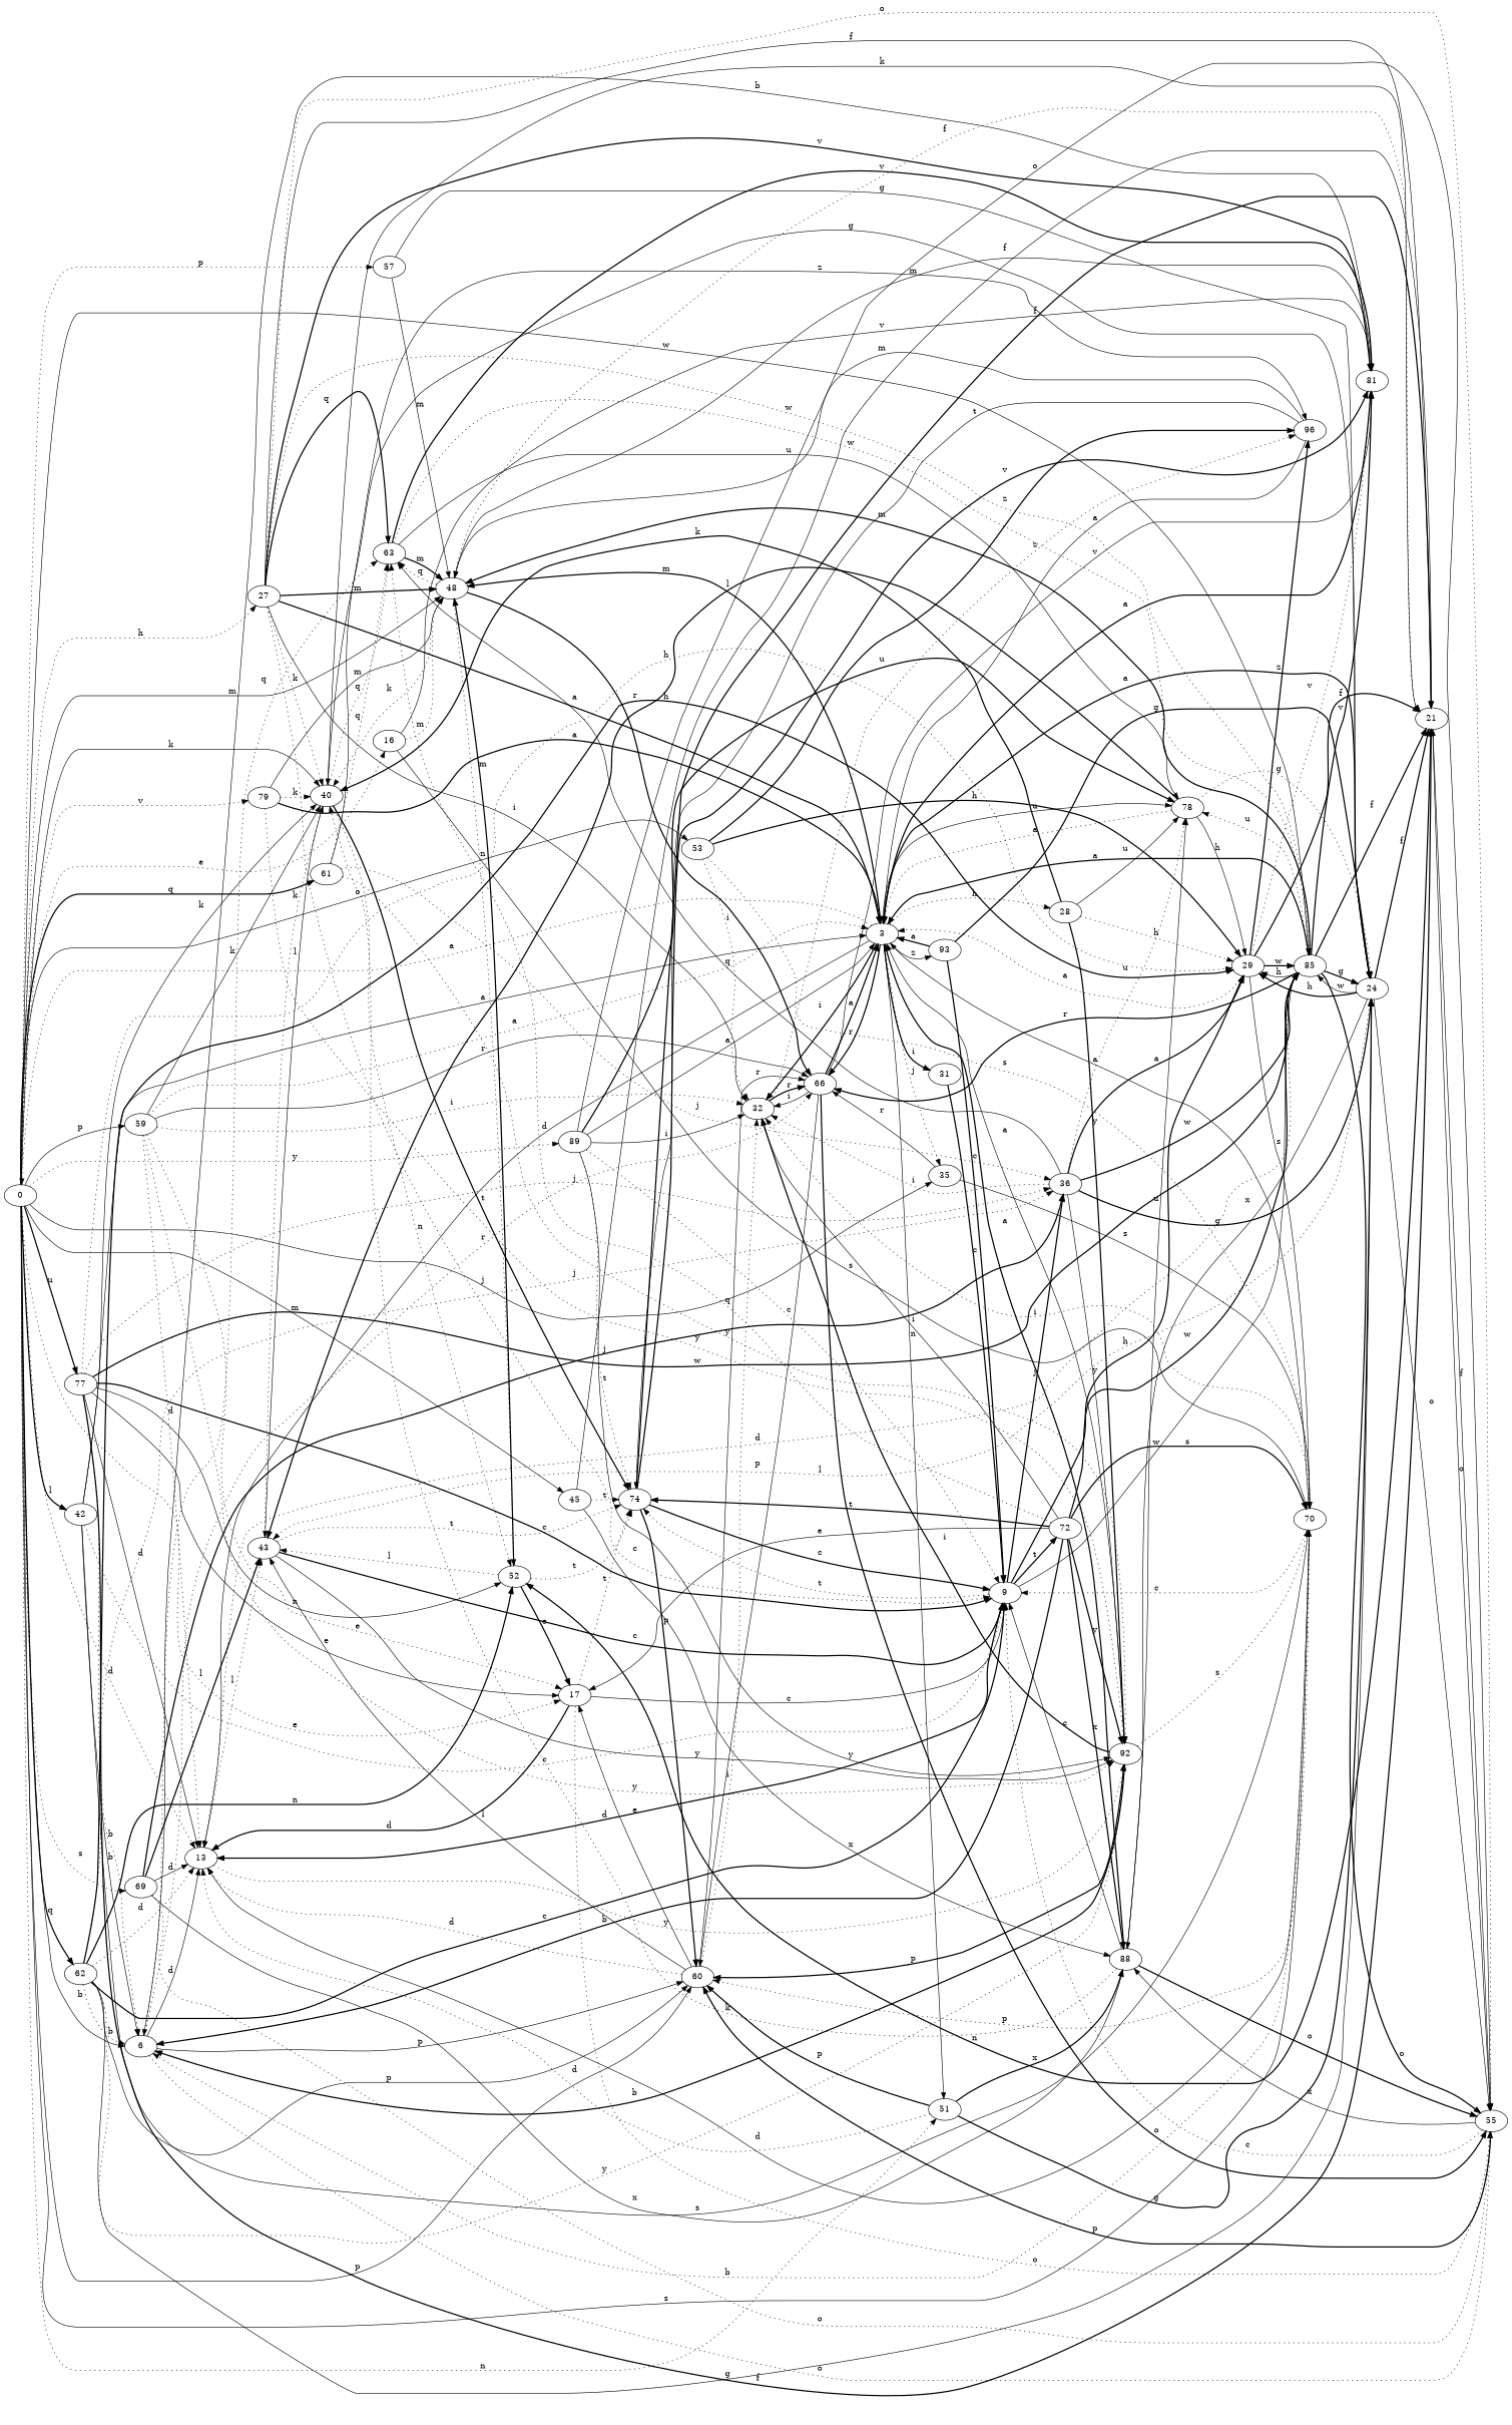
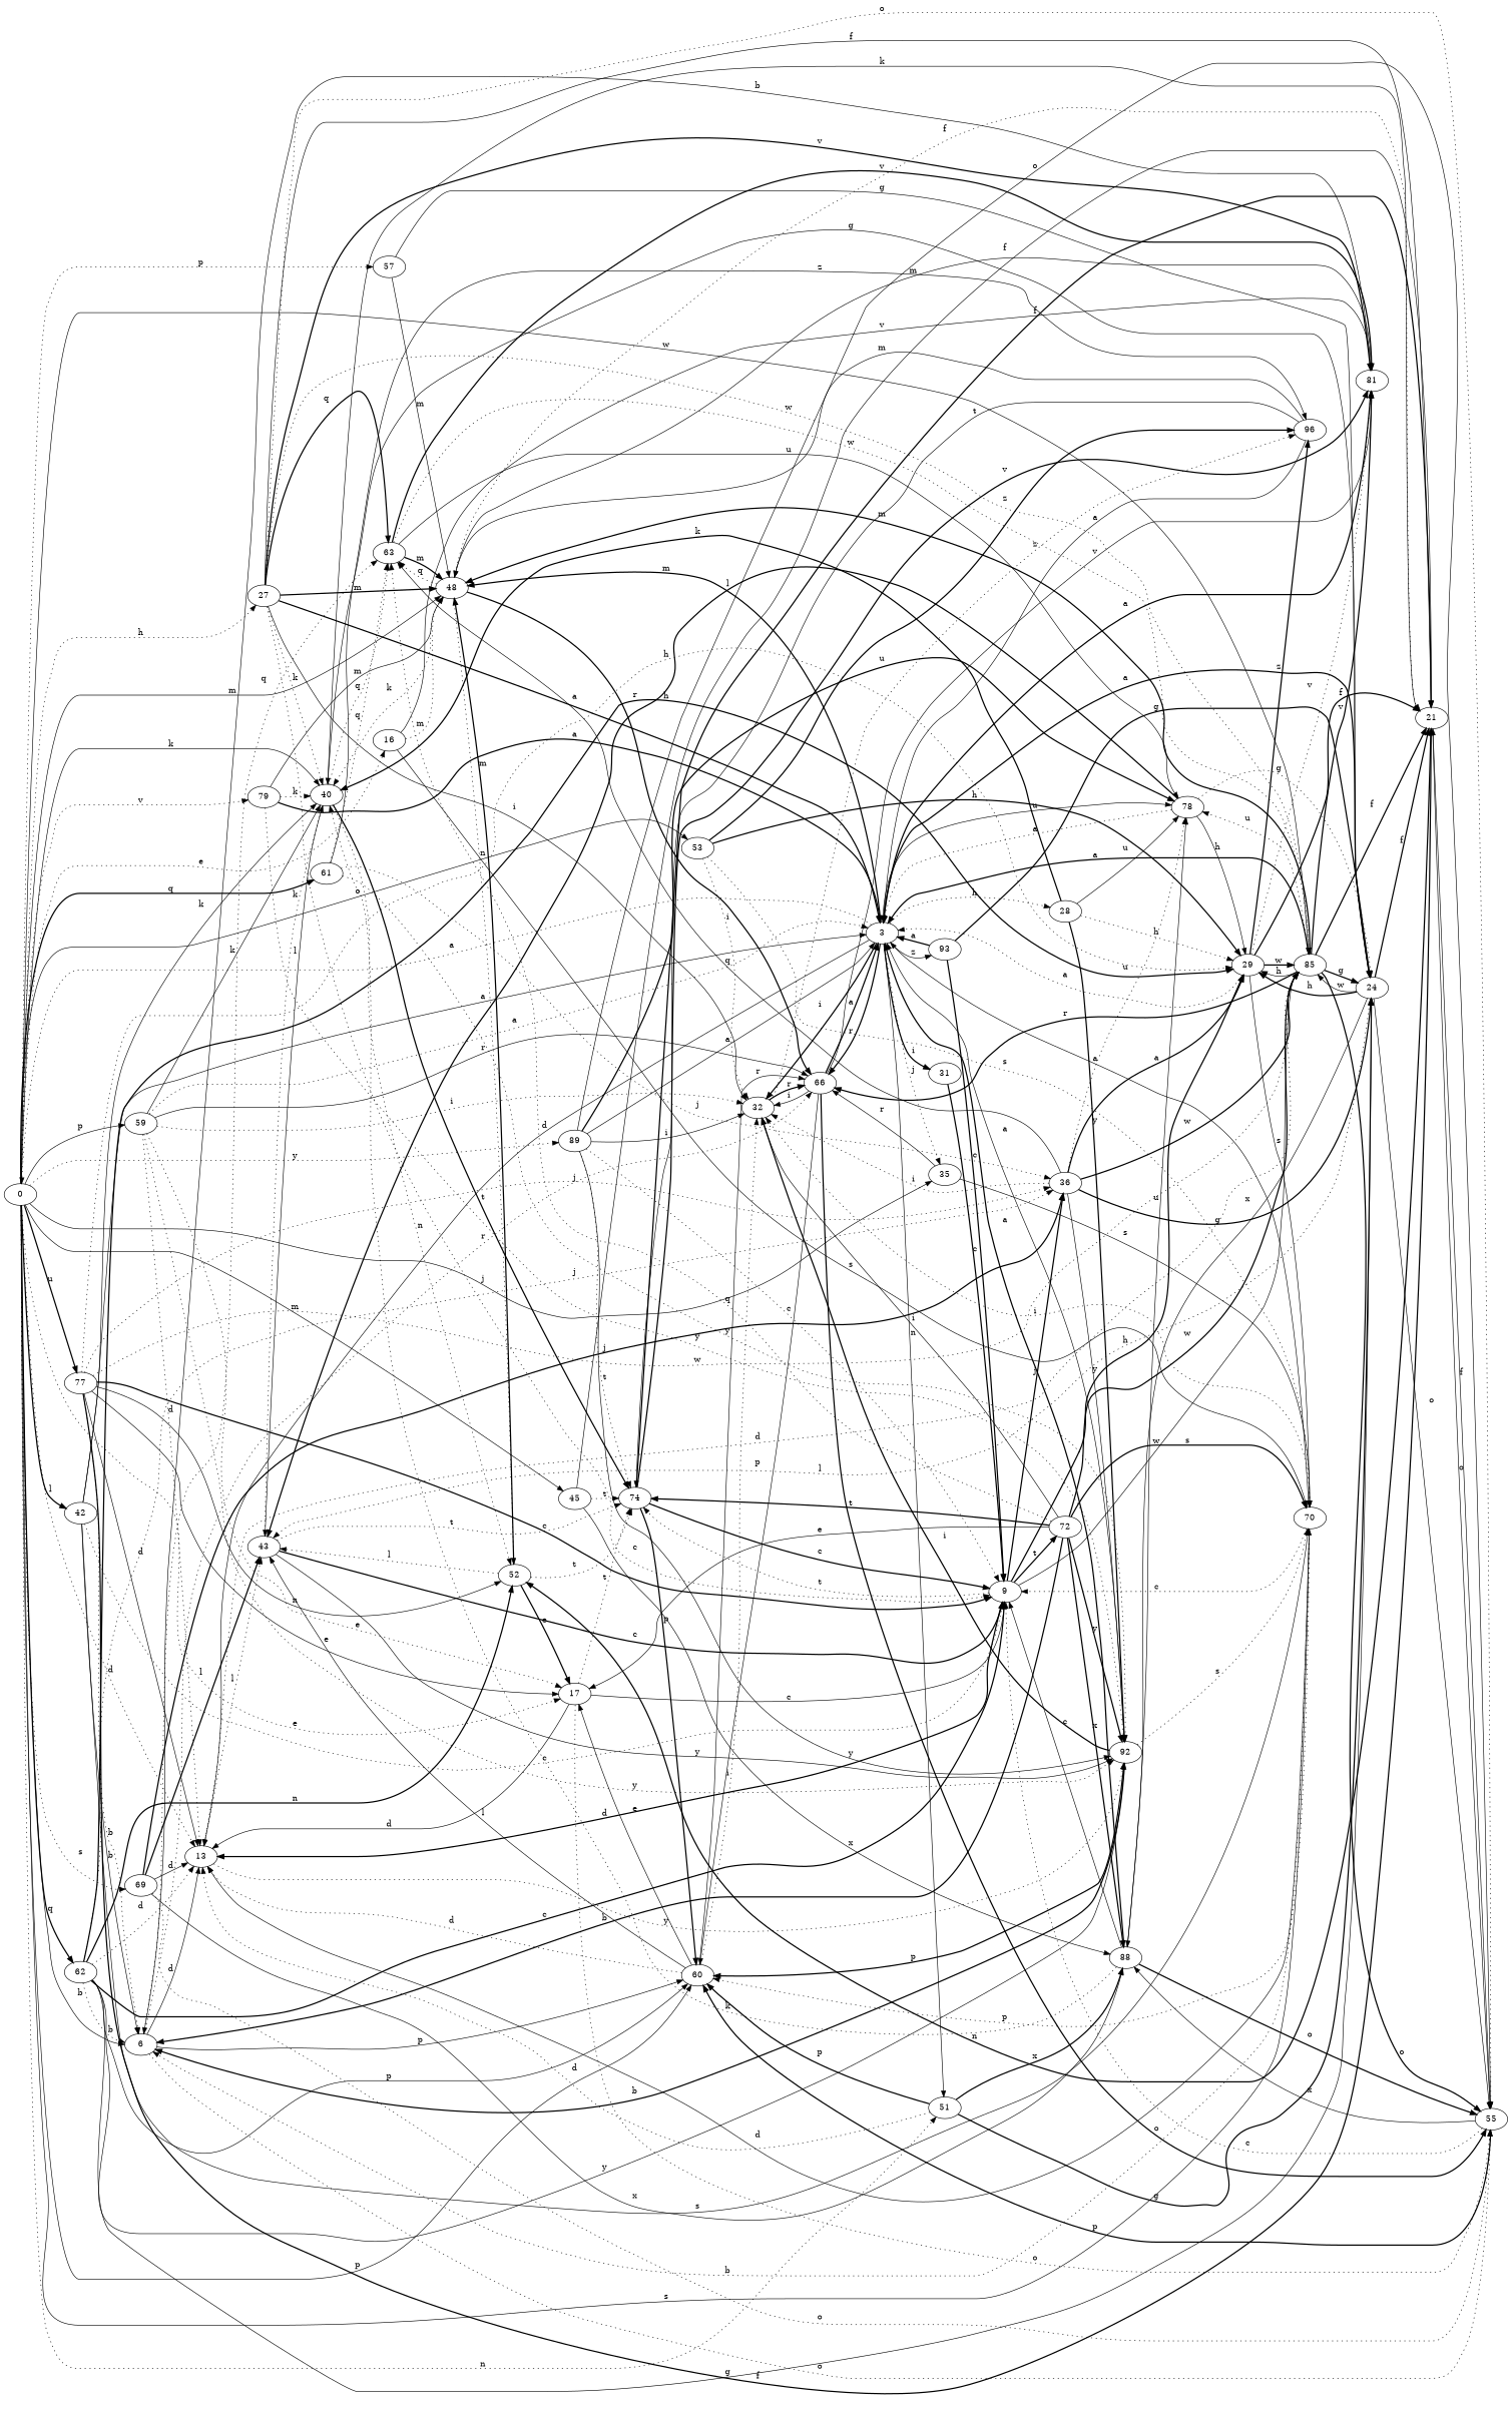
  strict digraph {
    rankdir=LR
    edge [style=dotted]
    0
    6
    13
    16
    17
    27
    35
    40
    42
    45
    48
    51
    53
    57
    59
    60
    61
    62
    69
    70
    77
    79
    85
    89
    66
    55
    63
    43
    92
    81
    9
    74
    3
    32
    21
    52
    24
    88
    29
    96
    36
    78
    28
    31
    93
    72
    0 -> 6 [label=b style=solid]
    0 -> 13 [label=d]
    0 -> 16 [label=e]
    0 -> 17 [label=e]
    0 -> 27 [label=h]
    0 -> 35 [label=j style=solid]
    0 -> 40 [label=k style=solid]
    0 -> 42 [label=l style=bold]
    0 -> 45 [label=m style=solid]
    0 -> 48 [label=m style=solid]
    0 -> 51 [label=n]
    0 -> 53 [label=o style=solid]
    0 -> 57 [label=p]
    0 -> 59 [label=p style=solid]
    0 -> 60 [label=p style=solid]
    0 -> 61 [label=q style=bold]
    0 -> 62 [label=q style=bold]
    0 -> 69 [label=s]
    0 -> 70 [label=s style=solid]
    0 -> 77 [label=u style=bold]
    0 -> 79 [label=v]
    0 -> 85 [label=w style=solid]
    0 -> 89 [label=y]
    6 -> 13 [label=d style=solid]
    6 -> 60 [label=p style=solid]
    6 -> 66 [label=r]
    6 -> 55 [label=o]
    6 -> 63 [label=q]
    13 -> 43 [label=l]
    13 -> 92 [label=y]
    16 -> 48 [label=m]
    16 -> 70 [label=s style=solid]
    16 -> 81 [label=v style=solid]
-   17 -> 13 [label=d style=bold]
+   17 -> 13 [label=d style=solid]
    17 -> 55 [label=o]
    17 -> 9 [label=c style=solid]
    17 -> 74 [label=t]
    27 -> 40 [label=k]
    27 -> 48 [label=m style=bold]
    27 -> 85 [label=w]
    27 -> 55 [label=o]
    27 -> 63 [label=q style=bold]
    27 -> 81 [label=v style=bold]
    27 -> 9 [label=c]
    27 -> 3 [label=a style=bold]
    27 -> 32 [label=i style=solid]
    27 -> 21 [label=f style=solid]
    35 -> 70 [label=s style=solid]
    35 -> 66 [label=r style=solid]
    40 -> 63 [label=q]
    40 -> 43 [label=l style=solid]
    40 -> 74 [label=t style=bold]
    40 -> 52 [label=n]
    40 -> 24 [label=g style=solid]
    42 -> 6 [label=b style=solid]
    42 -> 40 [label=k style=solid]
    42 -> 70 [label=s style=solid]
    42 -> 9 [label=c]
    42 -> 3 [label=a style=solid]
    45 -> 74 [label=t]
    45 -> 21 [label=f style=solid]
    45 -> 88 [label=x style=solid]
    48 -> 40 [label=k]
    48 -> 66 [label=r style=bold]
    48 -> 63 [label=q]
    48 -> 21 [label=f]
    48 -> 52 [label=n]
    51 -> 13 [label=d]
    51 -> 60 [label=p style=bold]
    51 -> 24 [label=g style=bold]
    51 -> 88 [label=x style=bold]
    53 -> 70 [label=s]
    53 -> 32 [label=i]
    53 -> 29 [label=h style=bold]
    53 -> 96 [label=z style=bold]
    57 -> 48 [label=m style=solid]
    57 -> 24 [label=g style=solid]
    59 -> 13 [label=d]
    59 -> 17 [label=e]
    59 -> 40 [label=k style=solid]
    59 -> 66 [label=r style=solid]
    59 -> 92 [label=y]
    59 -> 3 [label=a]
    59 -> 32 [label=i]
    60 -> 13 [label=d]
    60 -> 17 [label=e style=solid]
    60 -> 66 [label=r style=solid]
    60 -> 43 [label=l style=solid]
    60 -> 32 [label=i]
    61 -> 63 [label=q]
    61 -> 92 [label=y]
    61 -> 96 [label=z style=solid]
    61 -> 36 [label=j]
    62 -> 6 [label=b]
    62 -> 13 [label=d]
    62 -> 60 [label=p style=solid]
-   62 -> 92 [label=y]
+   62 -> 92 [label=y style=solid]
    62 -> 9 [label=c style=bold]
    62 -> 52 [label=n style=bold]
    62 -> 24 [label=g style=solid]
    62 -> 29 [label=h style=bold]
    62 -> 36 [label=j]
    69 -> 13 [label=d style=solid]
    69 -> 55 [label=o]
    69 -> 43 [label=l style=bold]
    69 -> 88 [label=x style=solid]
    69 -> 36 [label=j style=bold]
    70 -> 6 [label=b]
    70 -> 13 [label=d style=solid]
    70 -> 60 [label=p]
    70 -> 9 [label=c]
    70 -> 3 [label=a style=solid]
    70 -> 32 [label=i]
    77 -> 6 [label=b]
    77 -> 13 [label=d style=solid]
    77 -> 17 [label=e style=solid]
-   77 -> 85 [label=w style=bold]
+   77 -> 85 [label=w]
    77 -> 9 [label=c style=bold]
    77 -> 21 [label=f style=bold]
    77 -> 52 [label=n style=solid]
    77 -> 29 [label=h]
    77 -> 36 [label=j]
    79 -> 40 [label=k]
    79 -> 48 [label=m style=solid]
    79 -> 92 [label=y]
    79 -> 3 [label=a style=bold]
    85 -> 13 [label=d]
    85 -> 48 [label=m style=bold]
    85 -> 66 [label=r style=bold]
    85 -> 55 [label=o style=bold]
    85 -> 81 [label=v style=bold]
    85 -> 3 [label=a style=bold]
    85 -> 21 [label=f style=bold]
    85 -> 24 [label=g style=bold]
    85 -> 29 [label=h style=solid]
    85 -> 78 [label=u]
    89 -> 55 [label=o style=solid]
    89 -> 92 [label=y style=solid]
    89 -> 9 [label=c]
    89 -> 74 [label=t]
    89 -> 3 [label=a style=solid]
    89 -> 32 [label=i style=solid]
    89 -> 78 [label=u style=bold]
    66 -> 60 [label=p style=solid]
    66 -> 55 [label=o style=bold]
    66 -> 81 [label=v style=solid]
    66 -> 3 [label=a style=bold]
    66 -> 32 [label=i style=solid]
    55 -> 60 [label=p style=bold]
    55 -> 9 [label=c]
    55 -> 21 [label=f style=solid]
    55 -> 88 [label=x style=solid]
    63 -> 48 [label=m style=bold]
    63 -> 85 [label=w]
    63 -> 81 [label=v style=bold]
    63 -> 78 [label=u style=solid]
    43 -> 40 [label=k]
    43 -> 92 [label=y style=solid]
    43 -> 9 [label=c style=bold]
    43 -> 74 [label=t]
    92 -> 6 [label=b style=bold]
    92 -> 60 [label=p style=bold]
    92 -> 70 [label=s]
    92 -> 3 [label=a style=solid]
    92 -> 32 [label=i style=bold]
    81 -> 6 [label=b style=solid]
    81 -> 48 [label=m style=solid]
    81 -> 3 [label=a style=bold]
    9 -> 13 [label=d style=bold]
    9 -> 85 [label=w style=solid]
    9 -> 74 [label=t]
    9 -> 29 [label=h style=bold]
    9 -> 36 [label=j style=bold]
    9 -> 72 [label=t style=bold]
    74 -> 60 [label=p style=bold]
    74 -> 81 [label=v style=bold]
    74 -> 9 [label=c style=bold]
    74 -> 21 [label=f style=bold]
    3 -> 0 [label=a]
    3 -> 13 [label=d style=solid]
    3 -> 35 [label=j]
    3 -> 48 [label=m style=bold]
    3 -> 51 [label=n style=solid]
    3 -> 66 [label=r style=bold]
    3 -> 32 [label=i style=bold]
    3 -> 78 [label=u style=solid]
    3 -> 28 [label=h]
    3 -> 31 [label=i style=bold]
    3 -> 93 [label=z style=solid]
    32 -> 66 [label=r style=bold]
    32 -> 96 [label=z]
    21 -> 40 [label=k style=solid]
    21 -> 55 [label=o style=solid]
    21 -> 52 [label=n style=bold]
    52 -> 17 [label=e style=bold]
    52 -> 48 [label=m style=bold]
    52 -> 43 [label=l]
    52 -> 74 [label=t]
    24 -> 85 [label=w style=solid]
    24 -> 55 [label=o style=solid]
    24 -> 43 [label=l]
    24 -> 3 [label=a style=bold]
    24 -> 21 [label=f style=bold]
    24 -> 88 [label=x style=solid]
    24 -> 29 [label=h style=bold]
    88 -> 40 [label=k]
    88 -> 55 [label=o style=bold]
    88 -> 9 [label=c style=solid]
    88 -> 3 [label=a style=bold]
    88 -> 78 [label=u style=solid]
    29 -> 70 [label=s style=solid]
    29 -> 85 [label=w style=bold]
    29 -> 81 [label=v]
    29 -> 3 [label=a]
    29 -> 21 [label=f style=bold]
    29 -> 96 [label=z style=bold]
    96 -> 48 [label=m style=solid]
    96 -> 74 [label=t style=solid]
    96 -> 3 [label=a style=solid]
    36 -> 85 [label=w style=bold]
    36 -> 63 [label=q style=solid]
    36 -> 92 [label=y style=solid]
    36 -> 32 [label=i]
    36 -> 24 [label=g style=bold]
    36 -> 29 [label=a style=bold]
    36 -> 78 [label=u]
    78 -> 43 [label=l style=bold]
    78 -> 3 [label=a]
    78 -> 24 [label=g]
    78 -> 29 [label=h style=solid]
    28 -> 40 [label=k style=bold]
    28 -> 92 [label=y style=bold]
    28 -> 29 [label=h]
    28 -> 78 [label=u style=solid]
    31 -> 9 [label=c style=bold]
    93 -> 9 [label=c style=bold]
    93 -> 3 [label=a style=bold]
    93 -> 24 [label=g style=bold]
    72 -> 6 [label=b style=bold]
    72 -> 17 [label=e style=solid]
    72 -> 70 [label=s style=bold]
    72 -> 85 [label=w style=bold]
    72 -> 63 [label=q]
    72 -> 92 [label=y style=bold]
    72 -> 74 [label=t style=bold]
    72 -> 32 [label=i style=solid]
    72 -> 88 [label=x style=bold]
  }
